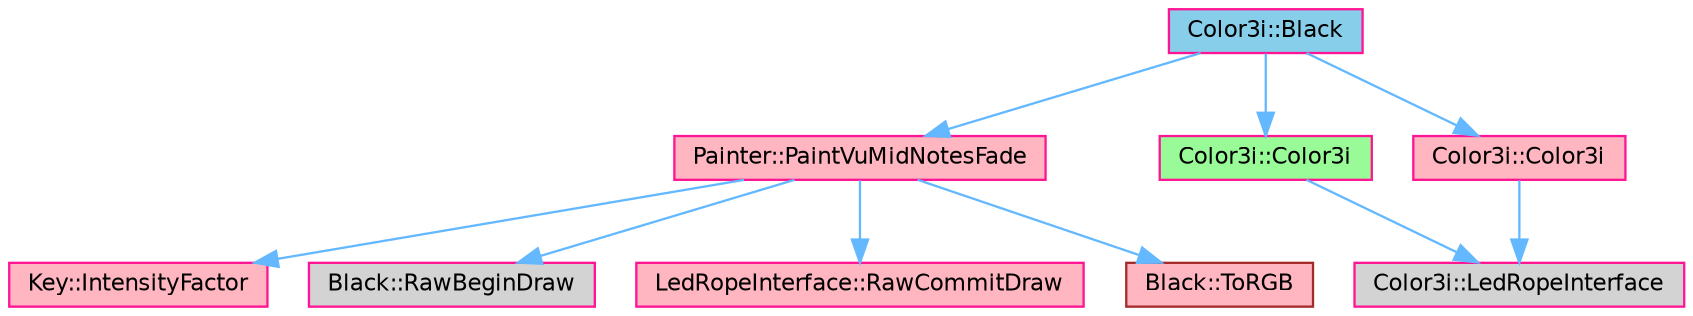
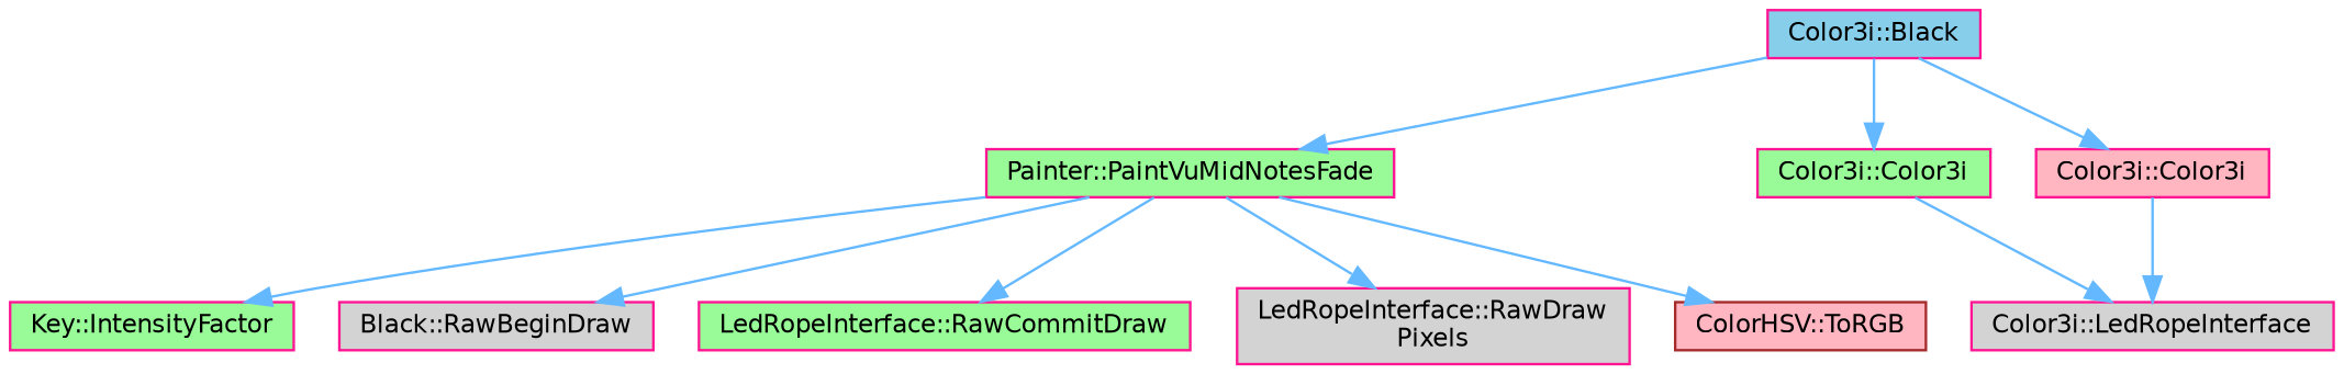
  digraph {
    rankdir=TB
    node [color=deeppink fillcolor=lightpink fontname=Helvetica fontsize=10 shape=box style=filled]
    edge [color=steelblue1 fontname=Helvetica fontsize=10 labelfontname=Helvetica labelfontsize=10 style=solid]
-   n1 [fontcolor=black height=0.2 label="Painter::PaintVuMidNotesFade" width=0.4]
-   n2 [height=0.2 label="Key::IntensityFactor" width=0.4]
+   n1 [fillcolor=palegreen fontcolor=black height=0.2 label="Painter::PaintVuMidNotesFade" width=0.4]
+   n2 [fillcolor=palegreen height=0.2 label="Key::IntensityFactor" width=0.4]
    n3 [fillcolor=lightgrey height=0.2 label="Black::RawBeginDraw" width=0.4]
-   n4 [height=0.2 label="LedRopeInterface::RawCommitDraw" width=0.4]
-   n6 [color=brown height=0.2 label="Black::ToRGB" width=0.4]
+   n4 [fillcolor=palegreen height=0.2 label="LedRopeInterface::RawCommitDraw" width=0.4]
+   n5 [fillcolor=lightgrey height=0.2 label="LedRopeInterface::RawDraw\lPixels" width=0.4]
+   n6 [color=brown height=0.2 label="ColorHSV::ToRGB" width=0.4]
    n7 [fillcolor=skyblue height=0.2 label="Color3i::Black" width=0.4]
    n8 [fillcolor=palegreen height=0.2 label="Color3i::Color3i" width=0.4]
    n9 [height=0.2 label="Color3i::Color3i" width=0.4]
    n10 [fillcolor=lightgrey height=0.2 label="Color3i::LedRopeInterface" width=0.4]
    n1 -> n2
    n1 -> n3
    n1 -> n4
+   n1 -> n5
    n1 -> n6
    n7 -> n1
    n7 -> n8
    n7 -> n9
    n8 -> n10
    n9 -> n10
  }
